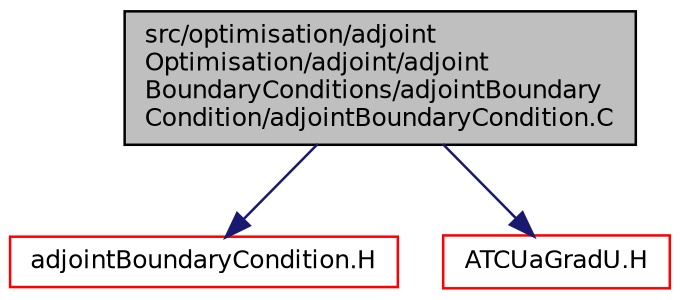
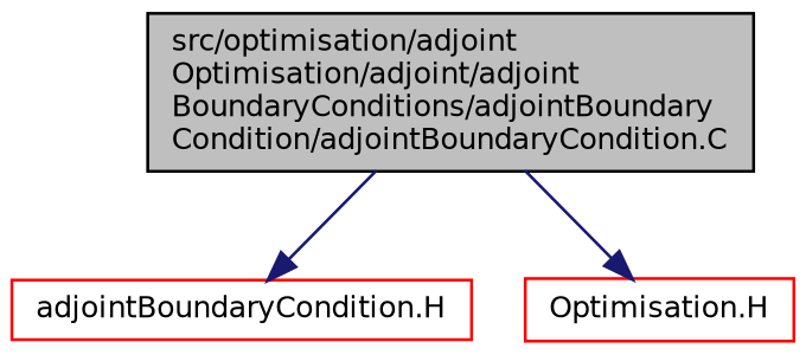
  digraph {
    node [color=red fontname=Helvetica fontsize=10 shape=record]
    edge [color=midnightblue fontname=Helvetica fontsize=10 labelfontname=Helvetica labelfontsize=10 style=solid]
    n1 [color=black fillcolor=grey75 fontcolor=black height=0.2 label="src/optimisation/adjoint\lOptimisation/adjoint/adjoint\lBoundaryConditions/adjointBoundary\lCondition/adjointBoundaryCondition.C" style=filled width=0.4]
    n2 [height=0.2 label="adjointBoundaryCondition.H" width=0.4]
-   n3 [height=0.2 label="ATCUaGradU.H" width=0.4]
+   n3 [height=0.2 label="Optimisation.H" width=0.4]
    n1 -> n2
    n1 -> n3
  }
